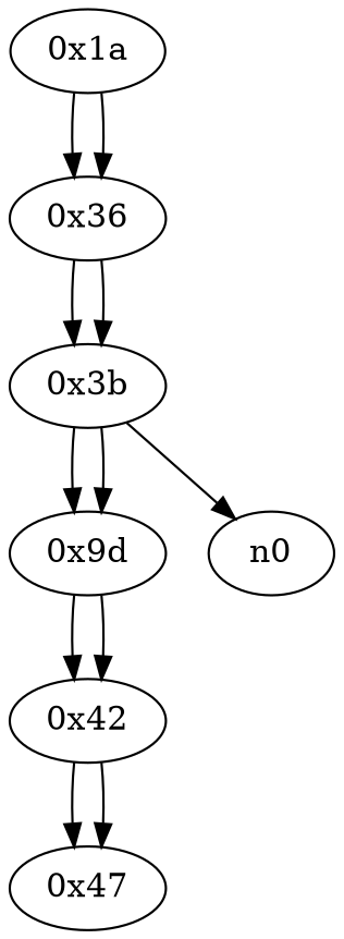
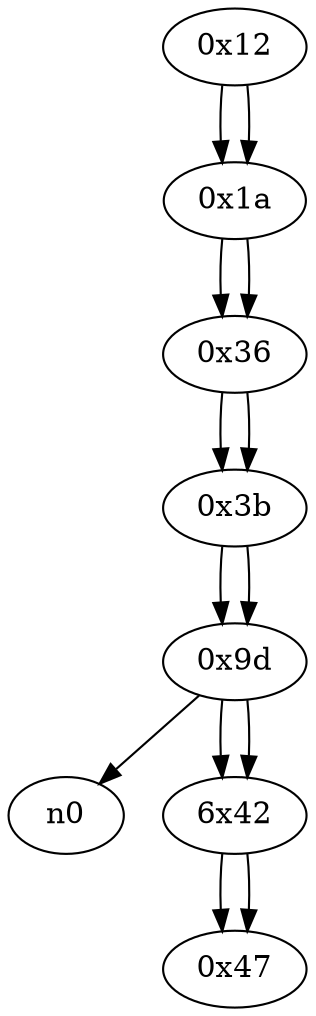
  digraph {
+   n1 [label="0x12"]
    n2 [label="0x1a"]
    n3 [label="0x36"]
    n4 [label="0x3b"]
    n5 [label="0x9d"]
    n0
-   n6 [label="0x42"]
+   n6 [label="6x42"]
    n7 [label="0x47"]
+   n1 -> n2
+   n1 -> n2
    n2 -> n3
    n2 -> n3
    n3 -> n4
    n3 -> n4
    n4 -> n5
    n4 -> n5
-   n4 -> n0
+   n5 -> n0
    n5 -> n6
    n5 -> n6
    n6 -> n7
    n6 -> n7
  }
